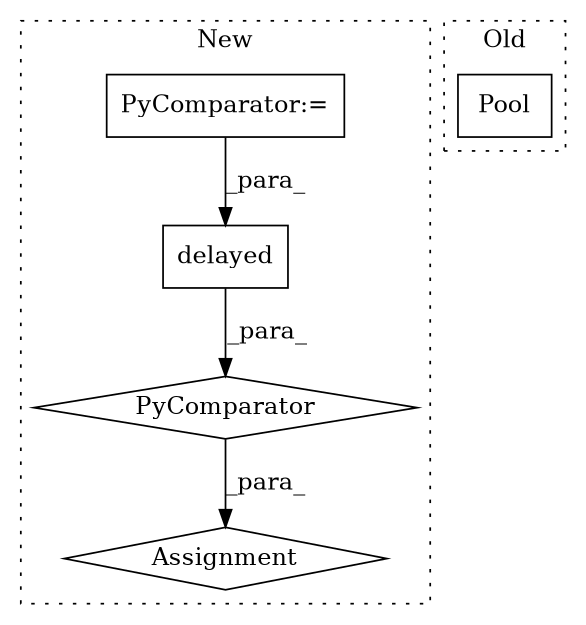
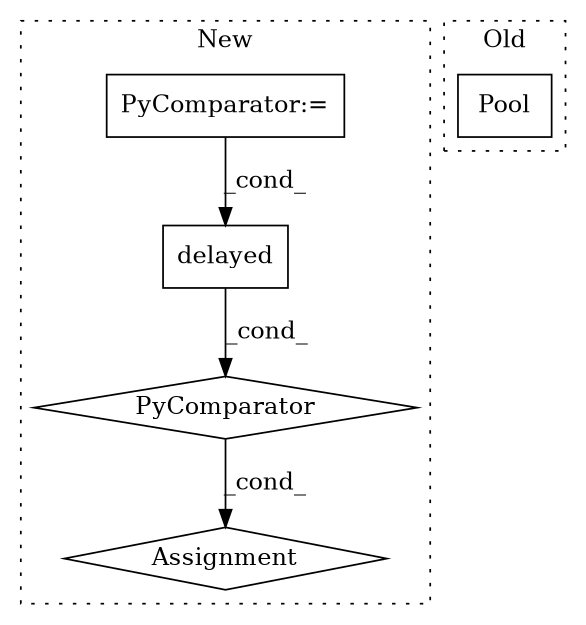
  digraph {
    node [a=32 l=24 s=13233 shape=box]
    n1 [a=107 l=118 label=Assignment s=13145 shape=diamond]
    n2 [a=113 label=PyComparator shape=diamond]
    n3 [a=7 label="PyComparator:="]
    n4 [l="8,1" label=delayed s="13145,13157"]
    n5 [l="5,1" label=Pool s="13231,13242"]
    subgraph cluster_1 {
      label=New
      style=dotted
      n1
      n2
      n3
      n4
    }
    subgraph cluster_2 {
      label=Old
      style=dotted
      n5
    }
-   n2 -> n1 [label=_para_]
-   n3 -> n4 [label=_para_]
-   n4 -> n2 [label=_para_]
+   n2 -> n1 [label=_cond_]
+   n3 -> n4 [label=_cond_]
+   n4 -> n2 [label=_cond_]
  }
